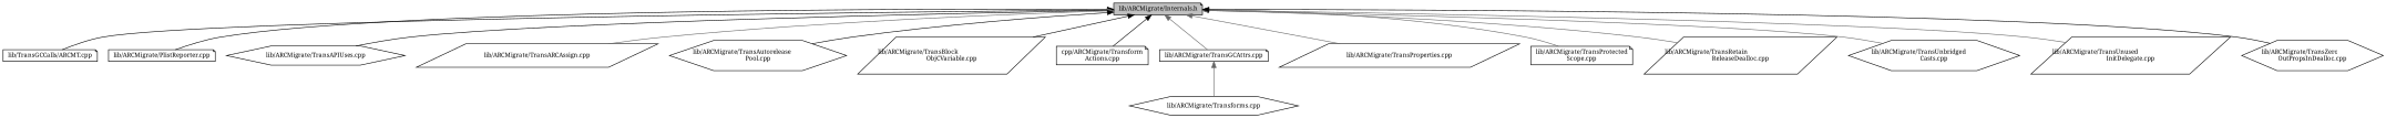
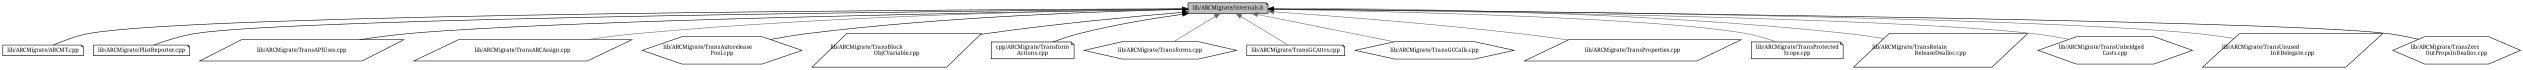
  digraph {
    fontname="Noto Serif"
    node [color=black fontname="Noto Serif" fontsize=10 shape=note]
    edge [color=gray40 dir=back fontname="Noto Serif" fontsize=10 labelfontname=Helvetica labelfontsize=10 style=solid]
    n1 [fillcolor=grey75 fontcolor=black height=0.2 label="lib/ARCMigrate/Internals.h" style=filled width=0.4]
-   n2 [height=0.2 label="lib/TransGCCalls/ARCMT.cpp" width=0.4]
+   n2 [height=0.2 label="lib/ARCMigrate/ARCMT.cpp" width=0.4]
    n3 [height=0.2 label="lib/ARCMigrate/PlistReporter.cpp" width=0.4]
-   n4 [height=0.2 label="lib/ARCMigrate/TransAPIUses.cpp" shape=hexagon width=0.4]
+   n4 [height=0.2 label="lib/ARCMigrate/TransAPIUses.cpp" shape=parallelogram width=0.4]
    n5 [height=0.2 label="lib/ARCMigrate/TransARCAssign.cpp" shape=parallelogram width=0.4]
    n6 [height=0.2 label="lib/ARCMigrate/TransAutorelease\lPool.cpp" shape=hexagon width=0.4]
    n7 [height=0.2 label="lib/ARCMigrate/TransBlock\lObjCVariable.cpp" shape=parallelogram width=0.4]
    n8 [height=0.2 label="cpp/ARCMigrate/Transform\lActions.cpp" width=0.4]
    n9 [height=0.2 label="lib/ARCMigrate/Transforms.cpp" shape=hexagon width=0.4]
    n10 [height=0.2 label="lib/ARCMigrate/TransGCAttrs.cpp" width=0.4]
+   n11 [height=0.2 label="lib/ARCMigrate/TransGCCalls.cpp" shape=hexagon width=0.4]
    n12 [height=0.2 label="lib/ARCMigrate/TransProperties.cpp" shape=parallelogram width=0.4]
    n13 [height=0.2 label="lib/ARCMigrate/TransProtected\lScope.cpp" width=0.4]
    n14 [height=0.2 label="lib/ARCMigrate/TransRetain\lReleaseDealloc.cpp" shape=parallelogram width=0.4]
    n15 [height=0.2 label="lib/ARCMigrate/TransUnbridged\lCasts.cpp" shape=hexagon width=0.4]
    n16 [height=0.2 label="lib/ARCMigrate/TransUnused\lInitDelegate.cpp" shape=parallelogram width=0.4]
    n17 [height=0.2 label="lib/ARCMigrate/TransZero\lOutPropsInDealloc.cpp" shape=hexagon width=0.4]
    n1 -> n2 [color=black]
    n1 -> n3 [color=black]
    n1 -> n4 [color=black]
    n1 -> n5
    n1 -> n6 [color=black]
    n1 -> n7 [color=black]
    n1 -> n8 [color=black]
-   n10 -> n9
+   n1 -> n9
    n1 -> n10
+   n1 -> n11
    n1 -> n12
    n1 -> n13
    n1 -> n14
    n1 -> n15
    n1 -> n16
    n1 -> n17 [color=black]
  }
